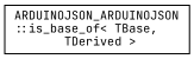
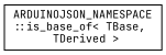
  digraph {
    rankdir=LR
    fontname="JetBrains Mono"
-   n1 [color=black fillcolor=white fontname="JetBrains Mono" fontsize=10 height=0.2 label="ARDUINOJSON_ARDUINOJSON\l::is_base_of\< TBase,\l TDerived \>" shape=record style=filled width=0.4]
+   n1 [color=black fillcolor=white fontname="JetBrains Mono" fontsize=10 height=0.2 label="ARDUINOJSON_NAMESPACE\l::is_base_of\< TBase,\l TDerived \>" shape=record style=filled width=0.4]
  }
